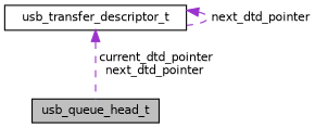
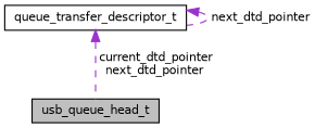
  digraph {
    node [color=black fontname=Helvetica fontsize=10 shape=record style=filled]
    edge [color=darkorchid3 dir=back fontname=Helvetica fontsize=10 labelfontname=Helvetica labelfontsize=10 style=dashed]
    n1 [fillcolor=grey75 fontcolor=black height=0.2 label=usb_queue_head_t width=0.4]
-   n2 [fillcolor=white height=0.2 label=usb_transfer_descriptor_t width=0.4]
+   n2 [fillcolor=white height=0.2 label=queue_transfer_descriptor_t width=0.4]
    n2 -> n1 [label=" current_dtd_pointer\nnext_dtd_pointer"]
    n2 -> n2 [label=" next_dtd_pointer"]
  }
